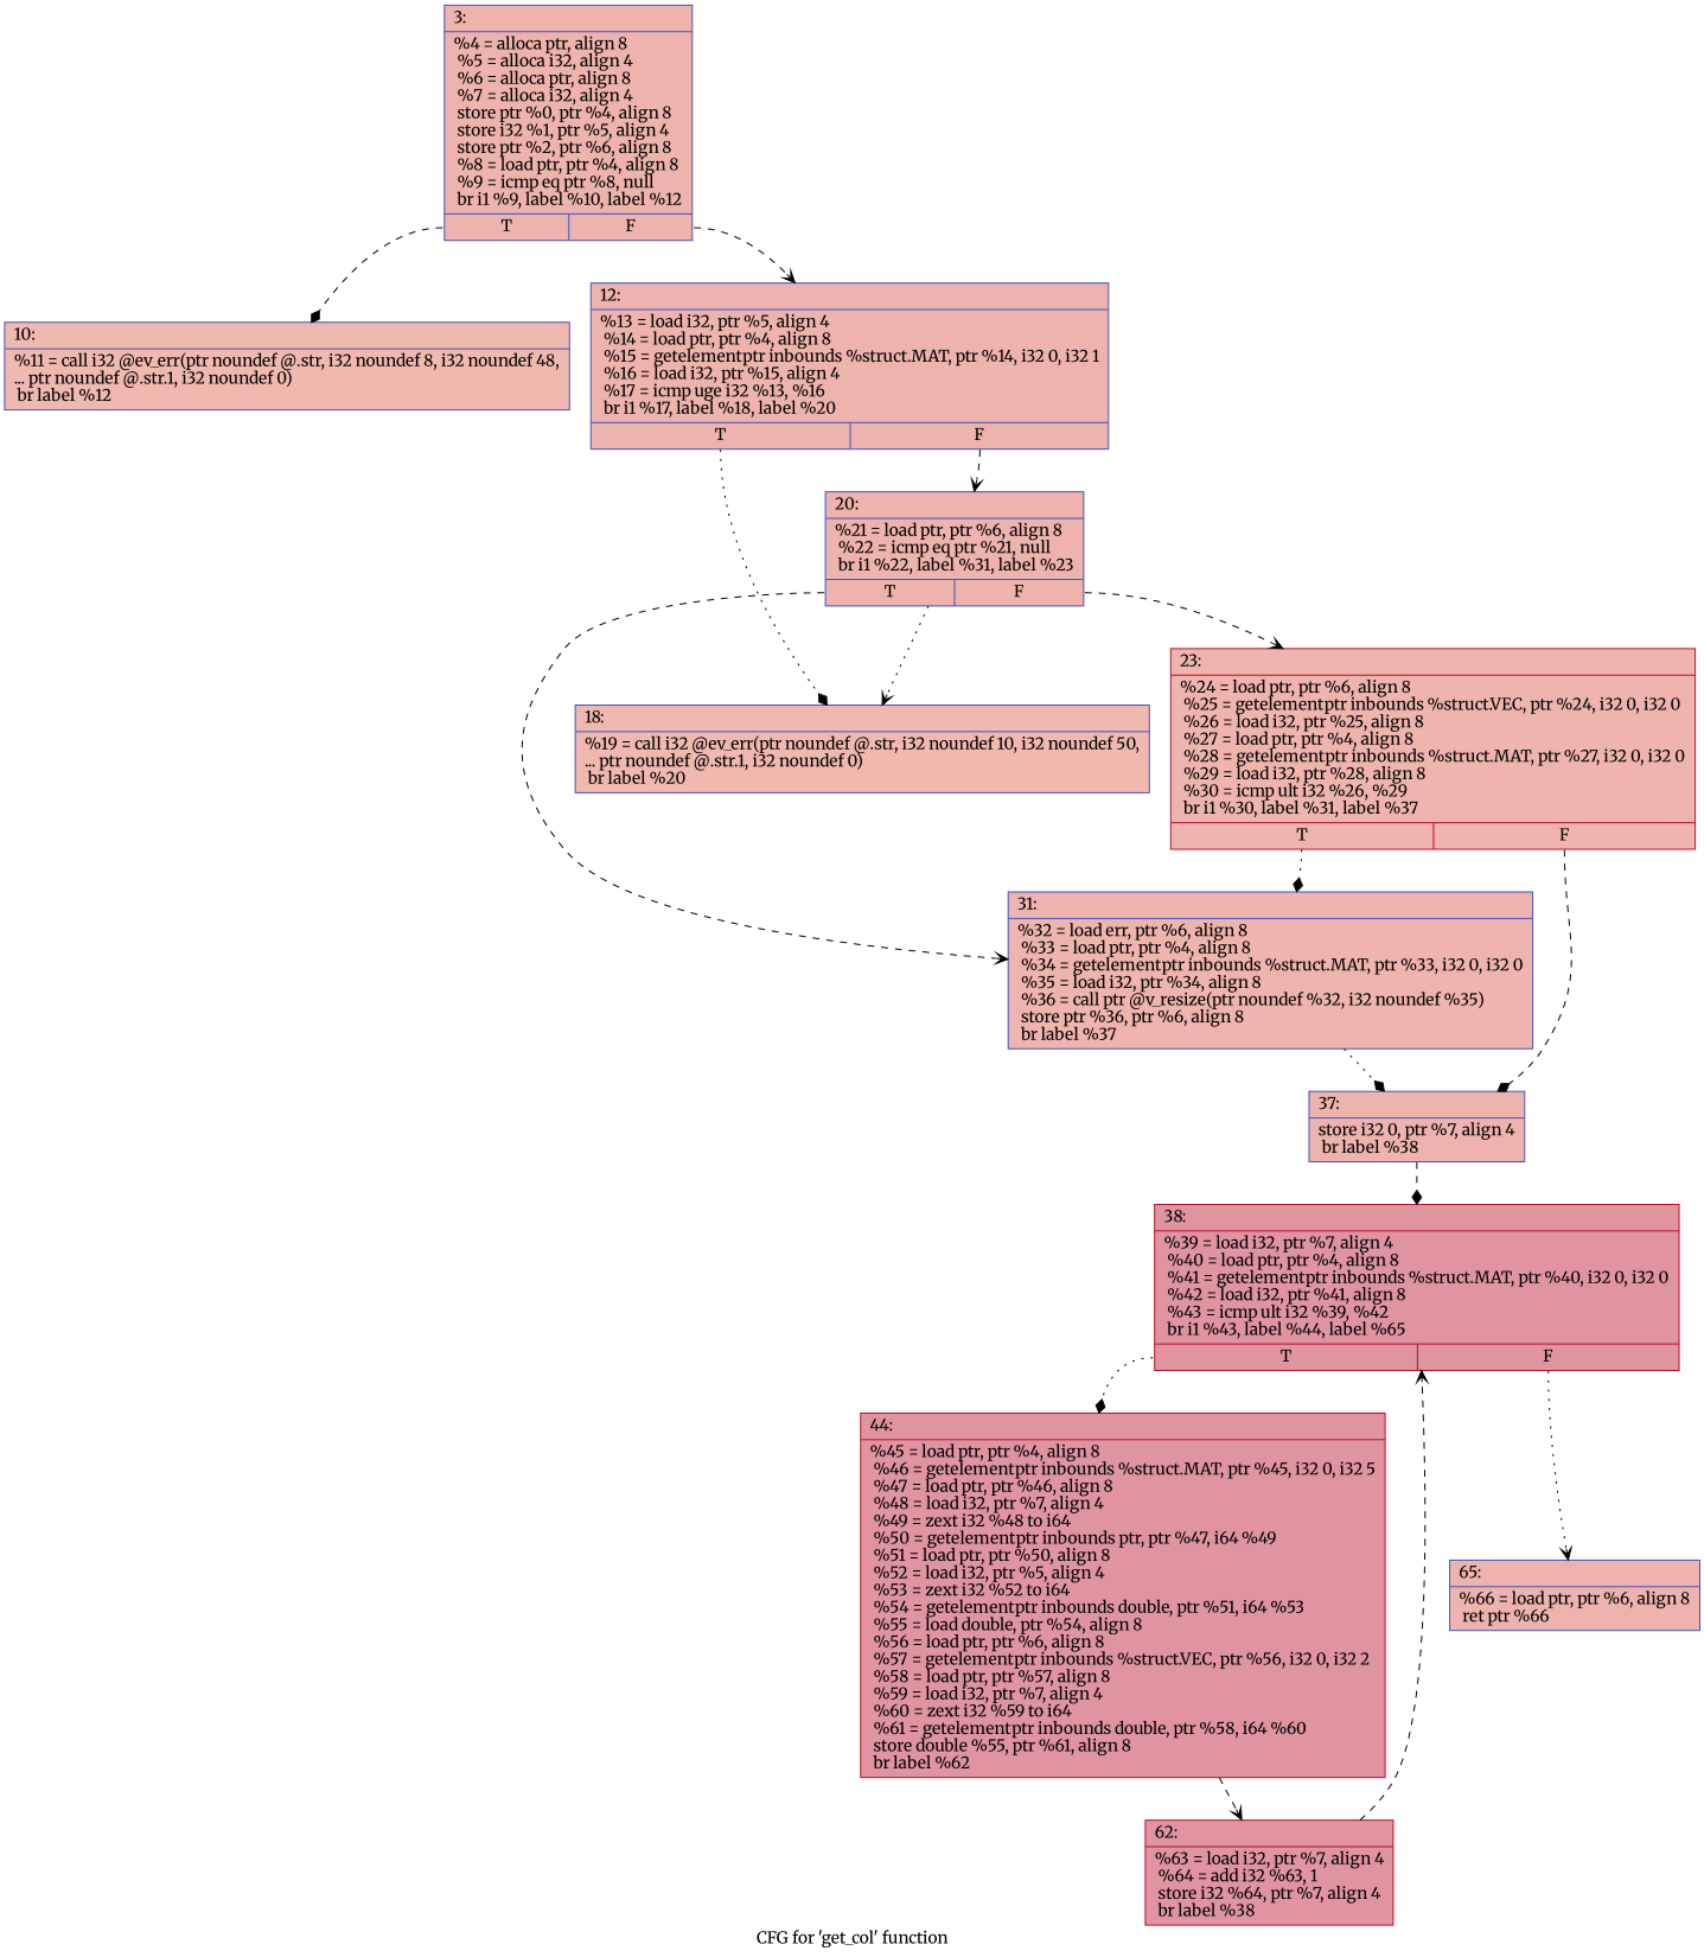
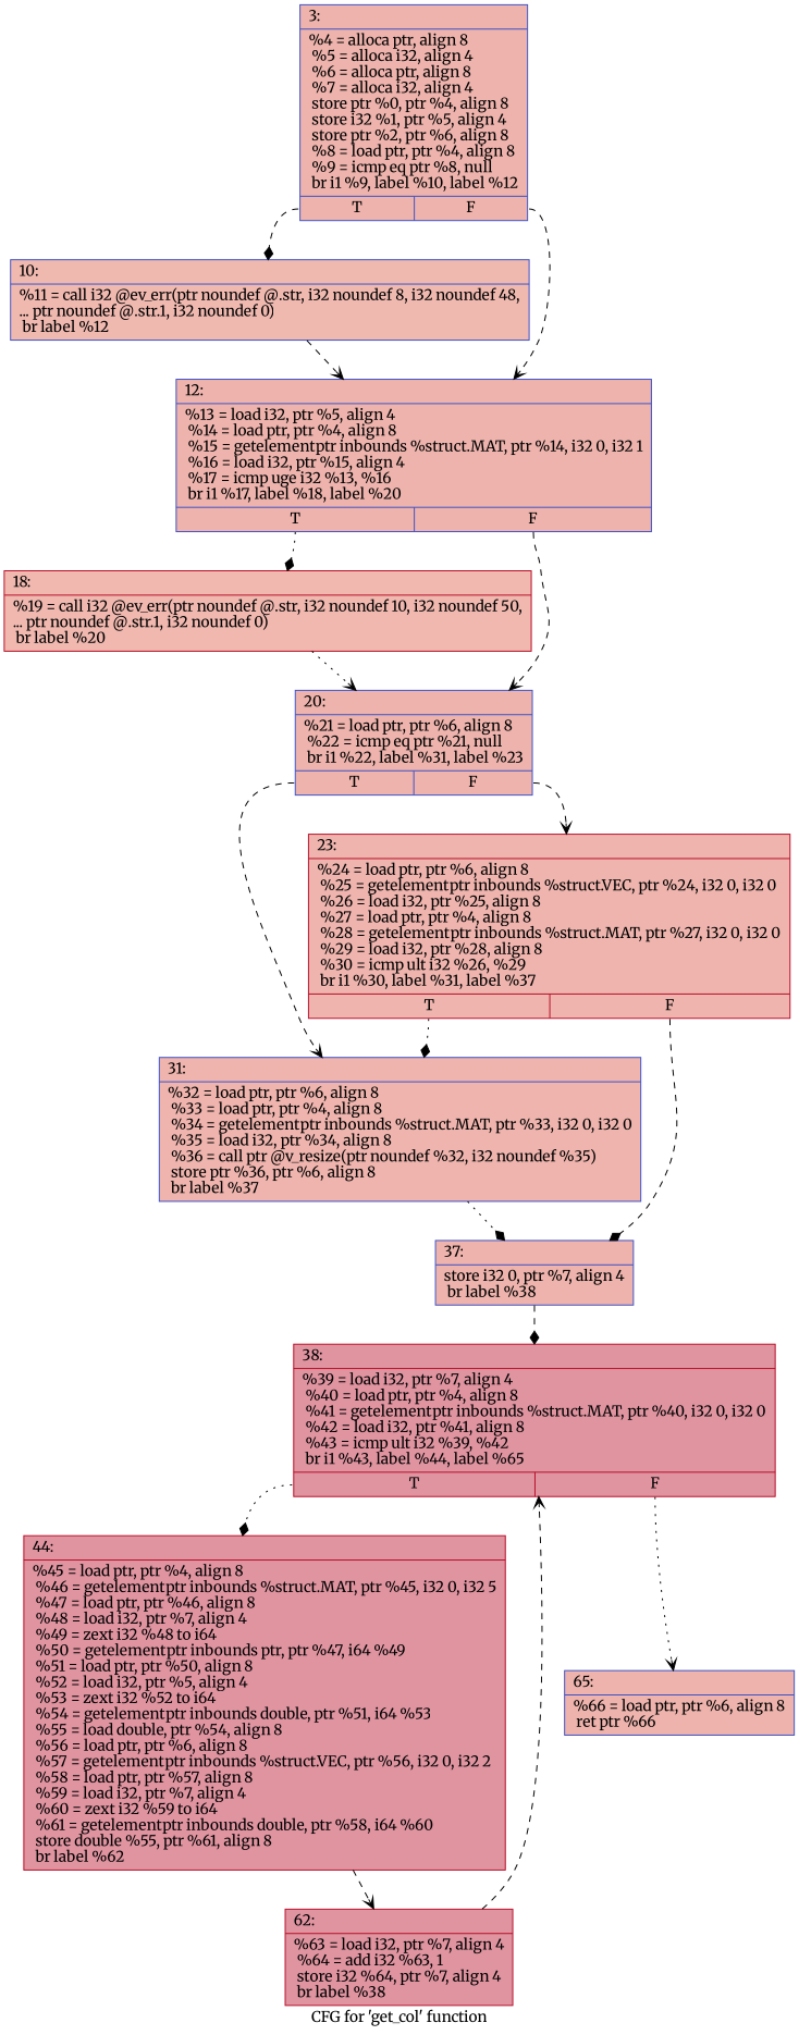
  digraph {
    fontname=Merriweather
    label="CFG for 'get_col' function"
    node [color="#3d50c3ff" fillcolor="#d6524470" fontname=Merriweather shape=record style=filled]
    edge [arrowhead=vee fontname=Merriweather style=dashed]
    n1 [label="{3:\l|  %4 = alloca ptr, align 8\l  %5 = alloca i32, align 4\l  %6 = alloca ptr, align 8\l  %7 = alloca i32, align 4\l  store ptr %0, ptr %4, align 8\l  store i32 %1, ptr %5, align 4\l  store ptr %2, ptr %6, align 8\l  %8 = load ptr, ptr %4, align 8\l  %9 = icmp eq ptr %8, null\l  br i1 %9, label %10, label %12\l|{<s0>T|<s1>F}}"]
    n2 [fillcolor="#de614d70" label="{10:\l|  %11 = call i32 @ev_err(ptr noundef @.str, i32 noundef 8, i32 noundef 48,\l... ptr noundef @.str.1, i32 noundef 0)\l  br label %12\l}"]
    n3 [label="{12:\l|  %13 = load i32, ptr %5, align 4\l  %14 = load ptr, ptr %4, align 8\l  %15 = getelementptr inbounds %struct.MAT, ptr %14, i32 0, i32 1\l  %16 = load i32, ptr %15, align 4\l  %17 = icmp uge i32 %13, %16\l  br i1 %17, label %18, label %20\l|{<s0>T|<s1>F}}"]
-   n4 [fillcolor="#dc5d4a70" label="{18:\l|  %19 = call i32 @ev_err(ptr noundef @.str, i32 noundef 10, i32 noundef 50,\l... ptr noundef @.str.1, i32 noundef 0)\l  br label %20\l}"]
+   n4 [color="#b70d28ff" fillcolor="#dc5d4a70" label="{18:\l|  %19 = call i32 @ev_err(ptr noundef @.str, i32 noundef 10, i32 noundef 50,\l... ptr noundef @.str.1, i32 noundef 0)\l  br label %20\l}"]
    n5 [label="{20:\l|  %21 = load ptr, ptr %6, align 8\l  %22 = icmp eq ptr %21, null\l  br i1 %22, label %31, label %23\l|{<s0>T|<s1>F}}"]
-   n6 [fillcolor="#d8564670" label="{31:\l|  %32 = load err, ptr %6, align 8\l  %33 = load ptr, ptr %4, align 8\l  %34 = getelementptr inbounds %struct.MAT, ptr %33, i32 0, i32 0\l  %35 = load i32, ptr %34, align 8\l  %36 = call ptr @v_resize(ptr noundef %32, i32 noundef %35)\l  store ptr %36, ptr %6, align 8\l  br label %37\l}"]
+   n6 [fillcolor="#d8564670" label="{31:\l|  %32 = load ptr, ptr %6, align 8\l  %33 = load ptr, ptr %4, align 8\l  %34 = getelementptr inbounds %struct.MAT, ptr %33, i32 0, i32 0\l  %35 = load i32, ptr %34, align 8\l  %36 = call ptr @v_resize(ptr noundef %32, i32 noundef %35)\l  store ptr %36, ptr %6, align 8\l  br label %37\l}"]
    n7 [color="#b70d28ff" fillcolor="#d8564670" label="{23:\l|  %24 = load ptr, ptr %6, align 8\l  %25 = getelementptr inbounds %struct.VEC, ptr %24, i32 0, i32 0\l  %26 = load i32, ptr %25, align 8\l  %27 = load ptr, ptr %4, align 8\l  %28 = getelementptr inbounds %struct.MAT, ptr %27, i32 0, i32 0\l  %29 = load i32, ptr %28, align 8\l  %30 = icmp ult i32 %26, %29\l  br i1 %30, label %31, label %37\l|{<s0>T|<s1>F}}"]
    n8 [label="{37:\l|  store i32 0, ptr %7, align 4\l  br label %38\l}"]
    n9 [color="#b70d28ff" fillcolor="#b70d2870" label="{38:\l|  %39 = load i32, ptr %7, align 4\l  %40 = load ptr, ptr %4, align 8\l  %41 = getelementptr inbounds %struct.MAT, ptr %40, i32 0, i32 0\l  %42 = load i32, ptr %41, align 8\l  %43 = icmp ult i32 %39, %42\l  br i1 %43, label %44, label %65\l|{<s0>T|<s1>F}}"]
    n10 [color="#b70d28ff" fillcolor="#b70d2870" label="{44:\l|  %45 = load ptr, ptr %4, align 8\l  %46 = getelementptr inbounds %struct.MAT, ptr %45, i32 0, i32 5\l  %47 = load ptr, ptr %46, align 8\l  %48 = load i32, ptr %7, align 4\l  %49 = zext i32 %48 to i64\l  %50 = getelementptr inbounds ptr, ptr %47, i64 %49\l  %51 = load ptr, ptr %50, align 8\l  %52 = load i32, ptr %5, align 4\l  %53 = zext i32 %52 to i64\l  %54 = getelementptr inbounds double, ptr %51, i64 %53\l  %55 = load double, ptr %54, align 8\l  %56 = load ptr, ptr %6, align 8\l  %57 = getelementptr inbounds %struct.VEC, ptr %56, i32 0, i32 2\l  %58 = load ptr, ptr %57, align 8\l  %59 = load i32, ptr %7, align 4\l  %60 = zext i32 %59 to i64\l  %61 = getelementptr inbounds double, ptr %58, i64 %60\l  store double %55, ptr %61, align 8\l  br label %62\l}"]
    n11 [label="{65:\l|  %66 = load ptr, ptr %6, align 8\l  ret ptr %66\l}"]
    n12 [color="#b70d28ff" fillcolor="#b70d2870" label="{62:\l|  %63 = load i32, ptr %7, align 4\l  %64 = add i32 %63, 1\l  store i32 %64, ptr %7, align 4\l  br label %38\l}"]
    n1 -> n2 [arrowhead=diamond tailport=s0]
    n1 -> n3 [tailport=s1]
+   n2 -> n3
    n3 -> n4 [arrowhead=diamond style=dotted tailport=s0]
    n3 -> n5 [tailport=s1]
-   n5 -> n4 [style=dotted]
+   n4 -> n5 [style=dotted]
    n5 -> n6 [tailport=s0]
    n5 -> n7 [tailport=s1]
    n6 -> n8 [arrowhead=diamond style=dotted]
    n7 -> n6 [arrowhead=diamond style=dotted tailport=s0]
    n7 -> n8 [arrowhead=diamond tailport=s1]
    n8 -> n9 [arrowhead=diamond]
    n9 -> n10 [arrowhead=diamond style=dotted tailport=s0]
    n9 -> n11 [style=dotted tailport=s1]
    n10 -> n12
    n12 -> n9
  }
